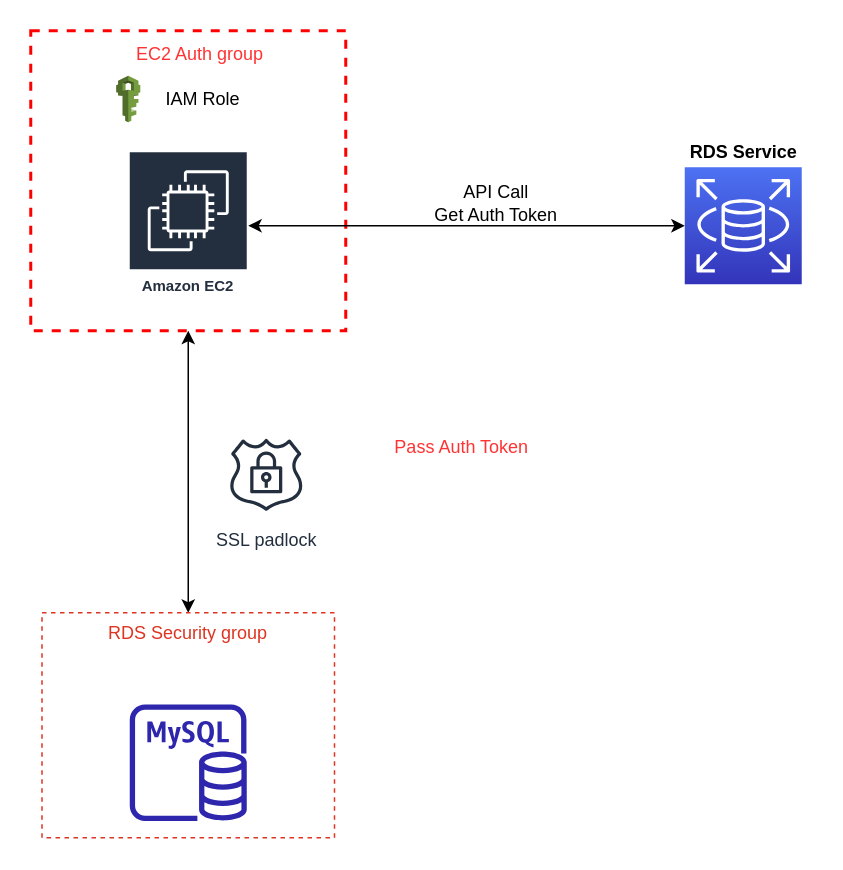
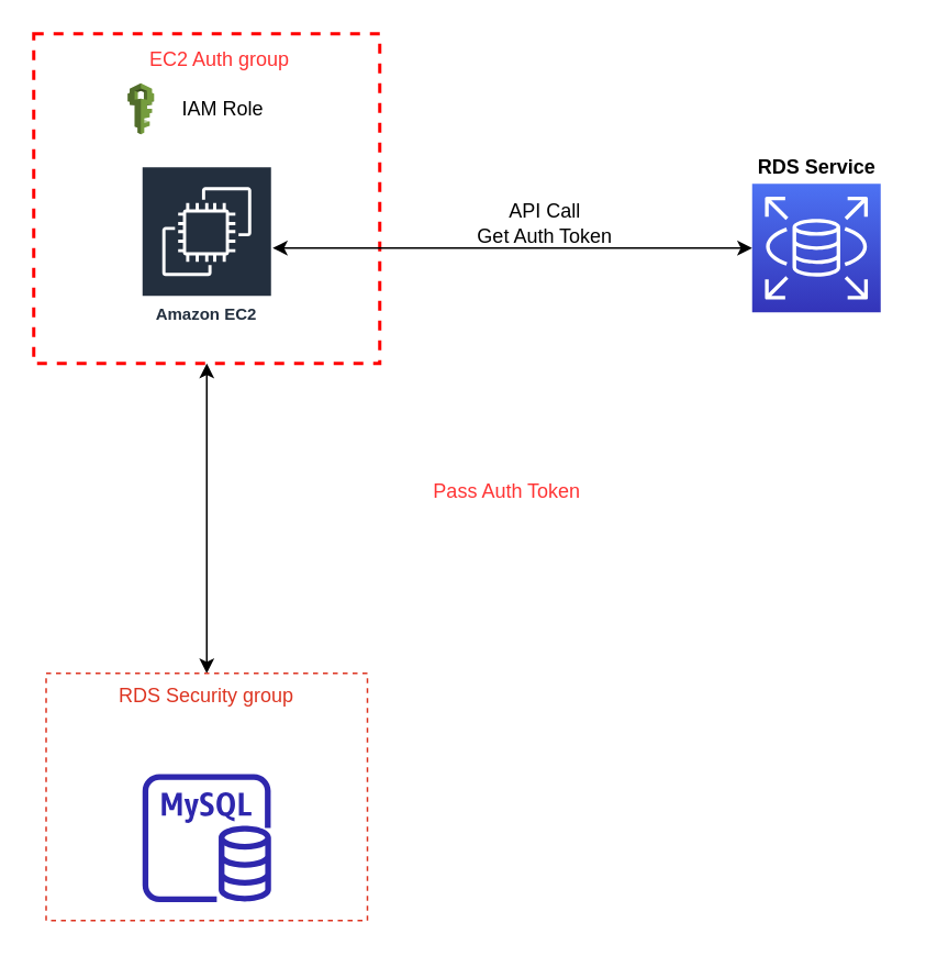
  <mxCell id="0" />
  <mxCell id="1" parent="0" />
  <mxCell id="2" value="" style="rounded=0;whiteSpace=wrap;html=1;dashed=1;strokeWidth=2;strokeColor=#FF0000;" parent="1" vertex="1"><mxGeometry x="20" y="20" width="210" height="200" as="geometry" /></mxCell>
  <mxCell id="3" value="Amazon EC2" style="sketch=0;outlineConnect=0;fontColor=#232F3E;gradientColor=none;strokeColor=#ffffff;fillColor=#232F3E;dashed=0;verticalLabelPosition=middle;verticalAlign=bottom;align=center;html=1;whiteSpace=wrap;fontSize=10;fontStyle=1;spacing=3;shape=mxgraph.aws4.productIcon;prIcon=mxgraph.aws4.ec2;" parent="1" vertex="1"><mxGeometry x="85" y="100" width="80" height="100" as="geometry" /></mxCell>
  <mxCell id="4" value="&lt;font color=&quot;#ff3333&quot;&gt;EC2 Auth group&lt;/font&gt;" style="text;html=1;strokeColor=none;fillColor=none;align=center;verticalAlign=middle;whiteSpace=wrap;rounded=0;" parent="1" vertex="1"><mxGeometry x="67.5" y="21" width="130" height="30" as="geometry" /></mxCell>
  <mxCell id="5" value="" style="outlineConnect=0;dashed=0;verticalLabelPosition=bottom;verticalAlign=top;align=center;html=1;shape=mxgraph.aws3.iam;fillColor=#759C3E;gradientColor=none;" parent="1" vertex="1"><mxGeometry x="76.97" y="50" width="16.07" height="31" as="geometry" /></mxCell>
  <mxCell id="6" value="IAM Role" style="text;html=1;strokeColor=none;fillColor=none;align=center;verticalAlign=middle;whiteSpace=wrap;rounded=0;" parent="1" vertex="1"><mxGeometry x="105" y="51" width="60" height="30" as="geometry" /></mxCell>
  <mxCell id="7" style="edgeStyle=orthogonalEdgeStyle;rounded=0;orthogonalLoop=1;jettySize=auto;html=1;startArrow=classic;startFill=1;" parent="1" source="8" target="3" edge="1"><mxGeometry relative="1" as="geometry" /></mxCell>
  <mxCell id="8" value="" style="sketch=0;points=[[0,0,0],[0.25,0,0],[0.5,0,0],[0.75,0,0],[1,0,0],[0,1,0],[0.25,1,0],[0.5,1,0],[0.75,1,0],[1,1,0],[0,0.25,0],[0,0.5,0],[0,0.75,0],[1,0.25,0],[1,0.5,0],[1,0.75,0]];outlineConnect=0;fontColor=#232F3E;gradientColor=#4D72F3;gradientDirection=north;fillColor=#3334B9;strokeColor=#ffffff;dashed=0;verticalLabelPosition=bottom;verticalAlign=top;align=center;html=1;fontSize=12;fontStyle=1;aspect=fixed;shape=mxgraph.aws4.resourceIcon;resIcon=mxgraph.aws4.rds;" parent="1" vertex="1"><mxGeometry x="456" y="111" width="78" height="78" as="geometry" /></mxCell>
  <mxCell id="9" value="RDS Service" style="text;html=1;align=center;verticalAlign=middle;resizable=0;points=[];autosize=1;strokeColor=none;fillColor=none;fontStyle=1" parent="1" vertex="1"><mxGeometry x="450" y="91" width="90" height="20" as="geometry" /></mxCell>
  <mxCell id="10" value="API Call &lt;br&gt;Get Auth Token" style="text;html=1;align=center;verticalAlign=middle;resizable=0;points=[];autosize=1;strokeColor=none;fillColor=none;" parent="1" vertex="1"><mxGeometry x="280" y="120" width="100" height="30" as="geometry" /></mxCell>
  <mxCell id="11" value="" style="sketch=0;outlineConnect=0;fontColor=#232F3E;gradientColor=none;fillColor=#2E27AD;strokeColor=none;dashed=0;verticalLabelPosition=bottom;verticalAlign=top;align=center;html=1;fontSize=12;fontStyle=0;aspect=fixed;pointerEvents=1;shape=mxgraph.aws4.rds_mysql_instance;" parent="1" vertex="1"><mxGeometry x="86" y="469" width="78" height="78" as="geometry" /></mxCell>
  <mxCell id="12" style="edgeStyle=orthogonalEdgeStyle;rounded=0;orthogonalLoop=1;jettySize=auto;html=1;fontColor=#FF3333;startArrow=classic;startFill=1;" parent="1" source="13" target="2" edge="1"><mxGeometry relative="1" as="geometry" /></mxCell>
  <mxCell id="13" value="RDS Security group" style="fillColor=none;strokeColor=#DD3522;verticalAlign=top;fontStyle=0;fontColor=#DD3522;dashed=1;" parent="1" vertex="1"><mxGeometry x="27.5" y="408" width="195" height="150" as="geometry" /></mxCell>
- <mxCell id="14" value="SSL padlock" style="sketch=0;outlineConnect=0;fontColor=#232F3E;gradientColor=none;strokeColor=#232F3E;fillColor=#ffffff;dashed=0;verticalLabelPosition=bottom;verticalAlign=top;align=center;html=1;fontSize=12;fontStyle=0;aspect=fixed;shape=mxgraph.aws4.resourceIcon;resIcon=mxgraph.aws4.ssl_padlock;" parent="1" vertex="1"><mxGeometry x="147" y="286" width="60" height="60" as="geometry" /></mxCell>
  <mxCell id="15" value="Pass Auth Token" style="text;html=1;align=center;verticalAlign=middle;resizable=0;points=[];autosize=1;strokeColor=none;fillColor=none;fontColor=#FF3333;" parent="1" vertex="1"><mxGeometry x="257" y="289" width="99" height="18" as="geometry" /></mxCell>
